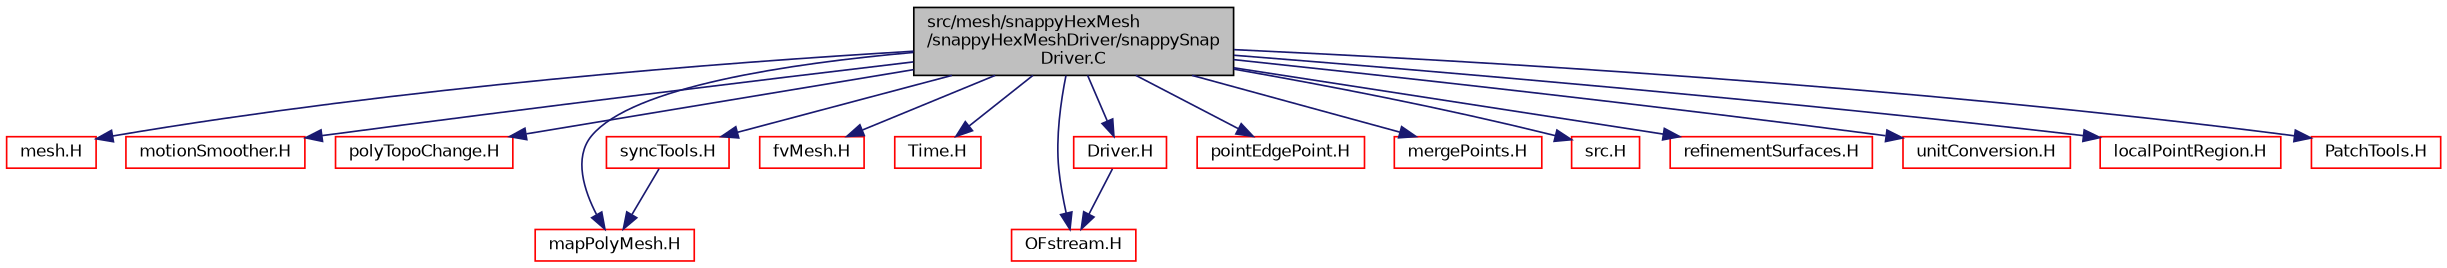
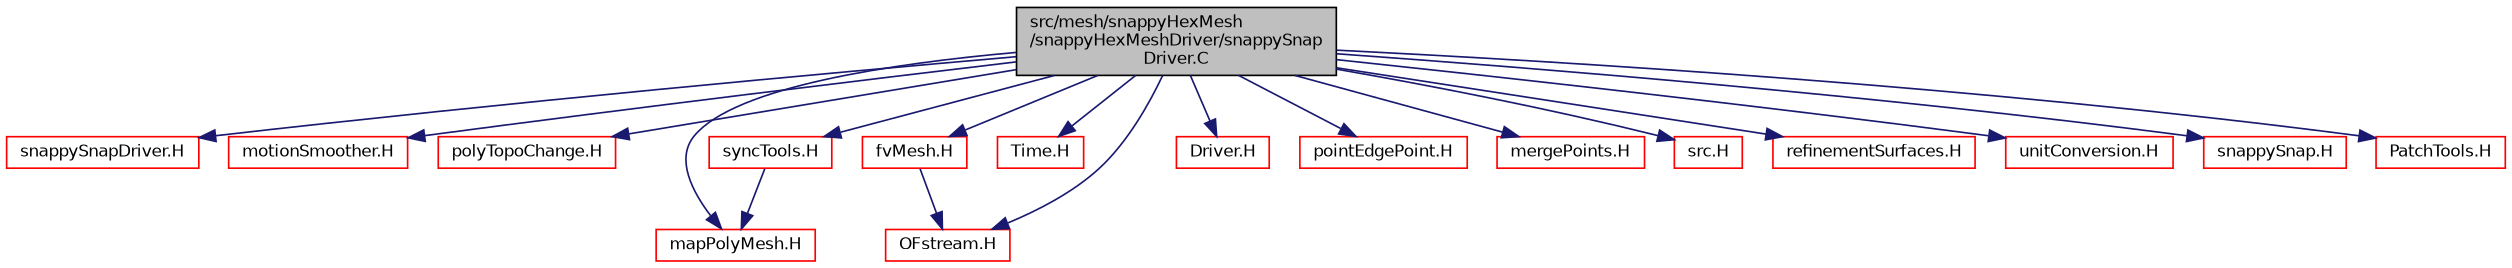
  digraph {
    node [color=red fontname=Helvetica fontsize=10 shape=record]
    edge [color=midnightblue fontname=Helvetica fontsize=10 labelfontname=Helvetica labelfontsize=10 style=solid]
    n1 [color=black fillcolor=grey75 fontcolor=black height=0.2 label="src/mesh/snappyHexMesh\l/snappyHexMeshDriver/snappySnap\lDriver.C" style=filled width=0.4]
-   n2 [height=0.2 label="mesh.H" width=0.4]
+   n2 [height=0.2 label="snappySnapDriver.H" width=0.4]
    n3 [height=0.2 label="motionSmoother.H" width=0.4]
    n4 [height=0.2 label="polyTopoChange.H" width=0.4]
    n5 [height=0.2 label="mapPolyMesh.H" width=0.4]
    n6 [height=0.2 label="syncTools.H" width=0.4]
    n7 [height=0.2 label="fvMesh.H" width=0.4]
    n8 [height=0.2 label="Time.H" width=0.4]
    n9 [height=0.2 label="OFstream.H" width=0.4]
    n10 [height=0.2 label="Driver.H" width=0.4]
    n11 [height=0.2 label="pointEdgePoint.H" width=0.4]
    n12 [height=0.2 label="mergePoints.H" width=0.4]
    n13 [height=0.2 label="src.H" width=0.4]
    n14 [height=0.2 label="refinementSurfaces.H" width=0.4]
    n15 [height=0.2 label="unitConversion.H" width=0.4]
-   n16 [height=0.2 label="localPointRegion.H" width=0.4]
+   n16 [height=0.2 label="snappySnap.H" width=0.4]
    n17 [height=0.2 label="PatchTools.H" width=0.4]
    n1 -> n2
    n1 -> n3
    n1 -> n4
    n1 -> n5
    n1 -> n6
    n1 -> n7
    n1 -> n8
    n1 -> n9
    n1 -> n10
    n1 -> n11
    n1 -> n12
    n1 -> n13
    n1 -> n14
    n1 -> n15
    n1 -> n16
    n1 -> n17
    n6 -> n5
-   n10 -> n9
+   n7 -> n9
  }
